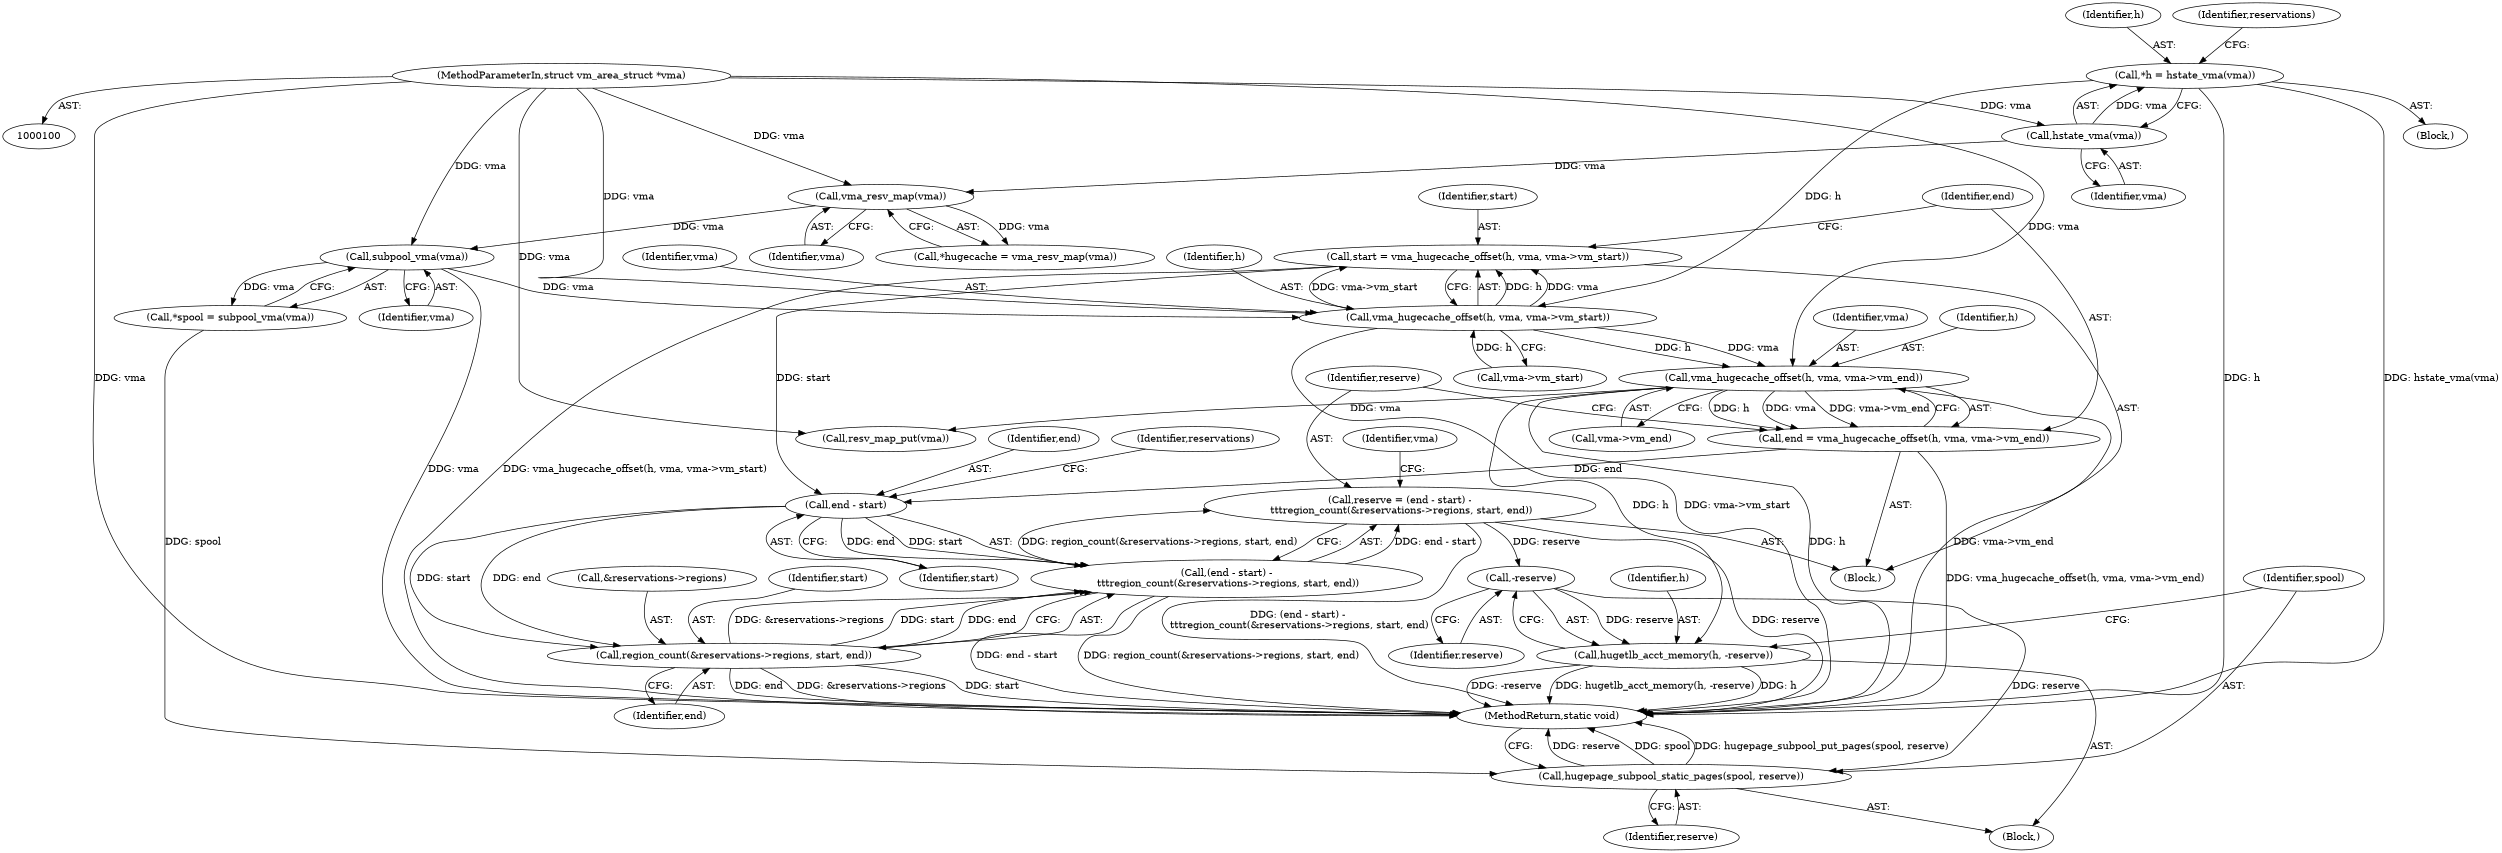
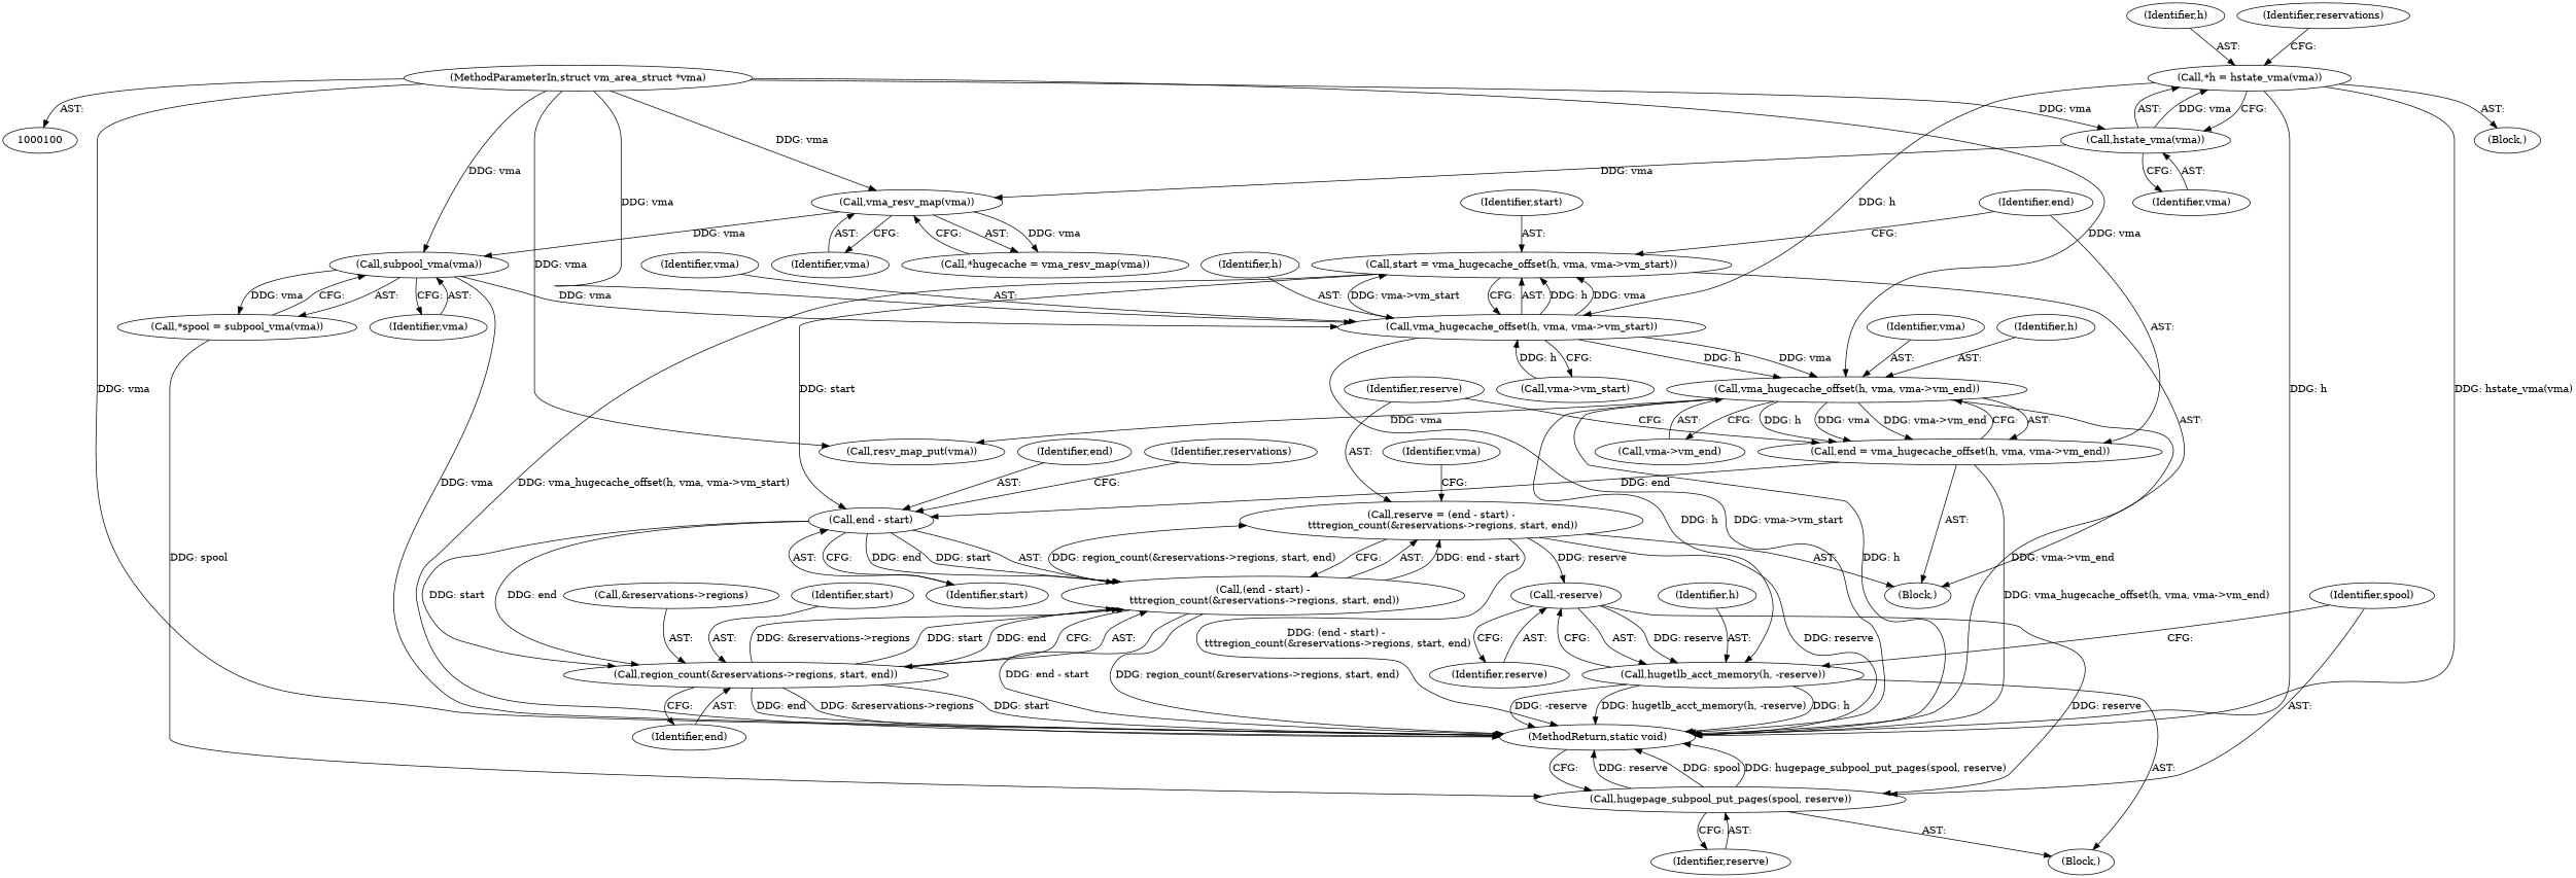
  digraph {
    n1 [label="(Call,reserve = (end - start) -\n \t\t\tregion_count(&reservations->regions, start, end))"]
    n2 [label="(Call,(end - start) -\n \t\t\tregion_count(&reservations->regions, start, end))"]
    n3 [label="(Call,-reserve)"]
    n4 [label="(Block,)"]
    n5 [label="(MethodReturn,static void)"]
    n6 [label="(Call,region_count(&reservations->regions, start, end))"]
    n7 [label="(Call,hugetlb_acct_memory(h, -reserve))"]
-   n8 [label="(Call,hugepage_subpool_static_pages(spool, reserve))"]
+   n8 [label="(Call,hugepage_subpool_put_pages(spool, reserve))"]
    n9 [label="(Identifier,reserve)"]
    n10 [label="(Identifier,end)"]
    n11 [label="(Call,end - start)"]
    n12 [label="(Identifier,start)"]
    n13 [label="(Call,end = vma_hugecache_offset(h, vma, vma->vm_end))"]
    n14 [label="(Call,vma_hugecache_offset(h, vma, vma->vm_end))"]
    n15 [label="(Call,vma->vm_end)"]
    n16 [label="(Call,resv_map_put(vma))"]
    n17 [label="(Block,)"]
    n18 [label="(Call,vma_hugecache_offset(h, vma, vma->vm_start))"]
    n19 [label="(Call,start = vma_hugecache_offset(h, vma, vma->vm_start))"]
    n20 [label="(Call,vma->vm_start)"]
    n21 [label="(Call,*h = hstate_vma(vma))"]
    n22 [label="(Call,hstate_vma(vma))"]
    n23 [label="(Block,)"]
    n24 [label="(Call,vma_resv_map(vma))"]
    n25 [label="(Identifier,vma)"]
    n26 [label="(Call,subpool_vma(vma))"]
    n27 [label="(Identifier,vma)"]
    n28 [label="(Call,*hugecache = vma_resv_map(vma))"]
    n29 [label="(MethodParameterIn,struct vm_area_struct *vma)"]
    1000100
    n31 [label="(Call,*spool = subpool_vma(vma))"]
    n32 [label="(Identifier,vma)"]
    n33 [label="(Identifier,reserve)"]
    n34 [label="(Identifier,end)"]
    n35 [label="(Identifier,vma)"]
    n36 [label="(Identifier,reserve)"]
    n37 [label="(Identifier,start)"]
    n38 [label="(Identifier,h)"]
    n39 [label="(Identifier,h)"]
    n40 [label="(Identifier,reservations)"]
    n41 [label="(Identifier,h)"]
    n42 [label="(Identifier,end)"]
    n43 [label="(Identifier,h)"]
    n44 [label="(Identifier,reservations)"]
    n45 [label="(Identifier,spool)"]
    n46 [label="(Identifier,vma)"]
    n47 [label="(Call,&reservations->regions)"]
    n48 [label="(Identifier,start)"]
    n49 [label="(Identifier,vma)"]
    n1 -> n2 [label="CFG: "]
    n1 -> n3 [label="DDG: reserve"]
    n1 -> n4 [label="AST: "]
    n1 -> n5 [label="DDG: (end - start) -\n \t\t\tregion_count(&reservations->regions, start, end)"]
    n1 -> n5 [label="DDG: reserve"]
    n2 -> n1 [label="AST: "]
    n2 -> n1 [label="DDG: end - start"]
    n2 -> n1 [label="DDG: region_count(&reservations->regions, start, end)"]
    n2 -> n5 [label="DDG: end - start"]
    n2 -> n5 [label="DDG: region_count(&reservations->regions, start, end)"]
    n2 -> n6 [label="CFG: "]
    n3 -> n7 [label="AST: "]
    n3 -> n7 [label="DDG: reserve"]
    n3 -> n8 [label="DDG: reserve"]
    n3 -> n9 [label="CFG: "]
    n5 -> n8 [label="CFG: "]
    n6 -> n2 [label="AST: "]
    n6 -> n2 [label="DDG: &reservations->regions"]
    n6 -> n2 [label="DDG: start"]
    n6 -> n2 [label="DDG: end"]
    n6 -> n5 [label="DDG: start"]
    n6 -> n5 [label="DDG: end"]
    n6 -> n5 [label="DDG: &reservations->regions"]
    n6 -> n10 [label="CFG: "]
    n7 -> n3 [label="CFG: "]
    n7 -> n5 [label="DDG: h"]
    n7 -> n5 [label="DDG: -reserve"]
    n7 -> n5 [label="DDG: hugetlb_acct_memory(h, -reserve)"]
    n7 -> n17 [label="AST: "]
    n8 -> n5 [label="DDG: reserve"]
    n8 -> n5 [label="DDG: spool"]
    n8 -> n5 [label="DDG: hugepage_subpool_put_pages(spool, reserve)"]
    n8 -> n17 [label="AST: "]
    n8 -> n33 [label="CFG: "]
    n9 -> n3 [label="AST: "]
    n10 -> n6 [label="AST: "]
    n11 -> n2 [label="AST: "]
    n11 -> n2 [label="DDG: end"]
    n11 -> n2 [label="DDG: start"]
    n11 -> n6 [label="DDG: start"]
    n11 -> n6 [label="DDG: end"]
    n11 -> n12 [label="CFG: "]
    n12 -> n11 [label="AST: "]
    n13 -> n4 [label="AST: "]
    n13 -> n5 [label="DDG: vma_hugecache_offset(h, vma, vma->vm_end)"]
    n13 -> n11 [label="DDG: end"]
    n13 -> n14 [label="CFG: "]
    n14 -> n5 [label="DDG: h"]
    n14 -> n5 [label="DDG: vma->vm_end"]
    n14 -> n7 [label="DDG: h"]
    n14 -> n13 [label="AST: "]
    n14 -> n13 [label="DDG: h"]
    n14 -> n13 [label="DDG: vma"]
    n14 -> n13 [label="DDG: vma->vm_end"]
    n14 -> n15 [label="CFG: "]
    n14 -> n16 [label="DDG: vma"]
    n15 -> n14 [label="AST: "]
    n18 -> n5 [label="DDG: vma->vm_start"]
    n18 -> n14 [label="DDG: h"]
    n18 -> n14 [label="DDG: vma"]
    n18 -> n19 [label="AST: "]
    n18 -> n19 [label="DDG: h"]
    n18 -> n19 [label="DDG: vma"]
    n18 -> n19 [label="DDG: vma->vm_start"]
    n18 -> n20 [label="CFG: "]
    n19 -> n4 [label="AST: "]
    n19 -> n5 [label="DDG: vma_hugecache_offset(h, vma, vma->vm_start)"]
    n19 -> n11 [label="DDG: start"]
    n19 -> n18 [label="CFG: "]
    n20 -> n18 [label="DDG: h"]
    n21 -> n5 [label="DDG: h"]
    n21 -> n5 [label="DDG: hstate_vma(vma)"]
    n21 -> n18 [label="DDG: h"]
    n21 -> n22 [label="CFG: "]
    n21 -> n23 [label="AST: "]
    n22 -> n21 [label="AST: "]
    n22 -> n21 [label="DDG: vma"]
    n22 -> n24 [label="DDG: vma"]
    n22 -> n25 [label="CFG: "]
    n24 -> n26 [label="DDG: vma"]
    n24 -> n27 [label="CFG: "]
    n24 -> n28 [label="AST: "]
    n24 -> n28 [label="DDG: vma"]
    n25 -> n22 [label="AST: "]
    n26 -> n5 [label="DDG: vma"]
    n26 -> n18 [label="DDG: vma"]
    n26 -> n31 [label="AST: "]
    n26 -> n31 [label="DDG: vma"]
    n26 -> n32 [label="CFG: "]
    n27 -> n24 [label="AST: "]
    n28 -> n24 [label="CFG: "]
    n29 -> n5 [label="DDG: vma"]
    n29 -> n14 [label="DDG: vma"]
    n29 -> n16 [label="DDG: vma"]
    n29 -> n18 [label="DDG: vma"]
    n29 -> n22 [label="DDG: vma"]
    n29 -> n24 [label="DDG: vma"]
    n29 -> n26 [label="DDG: vma"]
    n29 -> 1000100 [label="AST: "]
    n31 -> n8 [label="DDG: spool"]
    n31 -> n26 [label="CFG: "]
    n32 -> n26 [label="AST: "]
    n33 -> n8 [label="AST: "]
    n34 -> n13 [label="AST: "]
    n34 -> n19 [label="CFG: "]
    n35 -> n18 [label="AST: "]
    n36 -> n1 [label="AST: "]
    n36 -> n13 [label="CFG: "]
    n37 -> n19 [label="AST: "]
    n38 -> n7 [label="AST: "]
    n39 -> n21 [label="AST: "]
    n40 -> n21 [label="CFG: "]
    n41 -> n18 [label="AST: "]
    n42 -> n11 [label="AST: "]
    n43 -> n14 [label="AST: "]
    n44 -> n11 [label="CFG: "]
    n45 -> n7 [label="CFG: "]
    n45 -> n8 [label="AST: "]
    n46 -> n1 [label="CFG: "]
    n47 -> n6 [label="AST: "]
    n48 -> n6 [label="AST: "]
    n49 -> n14 [label="AST: "]
  }
